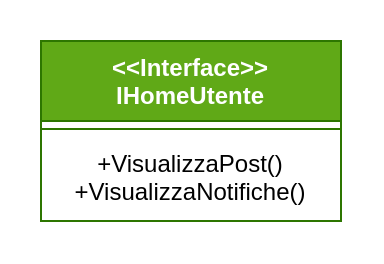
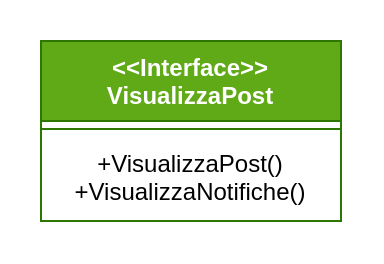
  <mxCell id="0" />
  <mxCell id="1" parent="0" />
- <mxCell id="2" value="&lt;div&gt;&amp;lt;&amp;lt;Interface&amp;gt;&amp;gt;&lt;/div&gt;&lt;div&gt;IHomeUtente&lt;br&gt;&lt;/div&gt;" style="swimlane;fontStyle=1;align=center;verticalAlign=top;childLayout=stackLayout;horizontal=1;startSize=40;horizontalStack=0;resizeParent=1;resizeParentMax=0;resizeLast=0;collapsible=1;marginBottom=0;whiteSpace=wrap;html=1;fillColor=#60a917;fontColor=#ffffff;strokeColor=#2D7600;" parent="1" vertex="1"><mxGeometry x="20" y="20" width="150" height="90" as="geometry" /></mxCell>
+ <mxCell id="2" value="&lt;div&gt;&amp;lt;&amp;lt;Interface&amp;gt;&amp;gt;&lt;/div&gt;&lt;div&gt;VisualizzaPost&lt;br&gt;&lt;/div&gt;" style="swimlane;fontStyle=1;align=center;verticalAlign=top;childLayout=stackLayout;horizontal=1;startSize=40;horizontalStack=0;resizeParent=1;resizeParentMax=0;resizeLast=0;collapsible=1;marginBottom=0;whiteSpace=wrap;html=1;fillColor=#60a917;fontColor=#ffffff;strokeColor=#2D7600;" parent="1" vertex="1"><mxGeometry x="20" y="20" width="150" height="90" as="geometry" /></mxCell>
  <mxCell id="3" value="" style="line;strokeWidth=1;fillColor=none;align=left;verticalAlign=middle;spacingTop=-1;spacingLeft=3;spacingRight=3;rotatable=0;labelPosition=right;points=[];portConstraint=eastwest;strokeColor=inherit;" parent="2" vertex="1"><mxGeometry y="40" width="150" height="8" as="geometry" /></mxCell>
  <mxCell id="4" value="&lt;div&gt;+VisualizzaPost()&lt;/div&gt;&lt;div&gt;+VisualizzaNotifiche()&lt;br&gt;&lt;/div&gt;" style="text;strokeColor=none;fillColor=none;align=center;verticalAlign=top;spacingLeft=4;spacingRight=4;overflow=hidden;rotatable=0;points=[[0,0.5],[1,0.5]];portConstraint=eastwest;whiteSpace=wrap;html=1;" parent="2" vertex="1"><mxGeometry y="48" width="150" height="42" as="geometry" /></mxCell>
